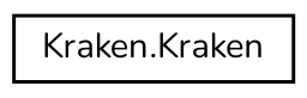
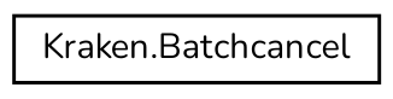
  digraph {
    rankdir=LR
    fontname=Nunito
-   n1 [color=black fillcolor=white fontname=Nunito fontsize=10 height=0.2 label="Kraken.Kraken" shape=record style=filled width=0.4]
+   n1 [color=black fillcolor=white fontname=Nunito fontsize=10 height=0.2 label="Kraken.Batchcancel" shape=record style=filled width=0.4]
  }
